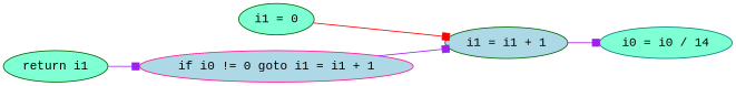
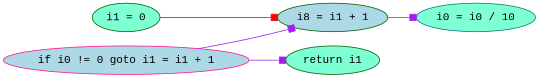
  digraph {
    fontname="Liberation Mono"
    rankdir=LR
    node [color=darkgreen fillcolor=aquamarine fontname="Liberation Mono" style=filled]
    edge [arrowhead=box color=purple fontname="Liberation Mono"]
    "i1 = 0"
-   "i1 = i1 + 1" [fillcolor=lightblue]
-   "i0 = i0 / 10" [color=teal label="i0 = i0 / 14"]
+   "i1 = i1 + 1" [fillcolor=lightblue label="i8 = i1 + 1"]
+   "i0 = i0 / 10" [color=teal]
    "if i0 != 0 goto i1 = i1 + 1" [color=deeppink fillcolor=lightblue]
    "return i1"
    "i1 = 0" -> "i1 = i1 + 1" [color=red]
    "i1 = i1 + 1" -> "i0 = i0 / 10"
    "if i0 != 0 goto i1 = i1 + 1" -> "i1 = i1 + 1"
-   "return i1" -> "if i0 != 0 goto i1 = i1 + 1"
+   "if i0 != 0 goto i1 = i1 + 1" -> "return i1"
  }
